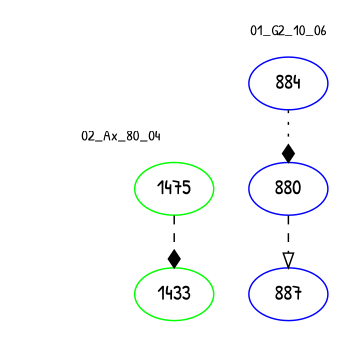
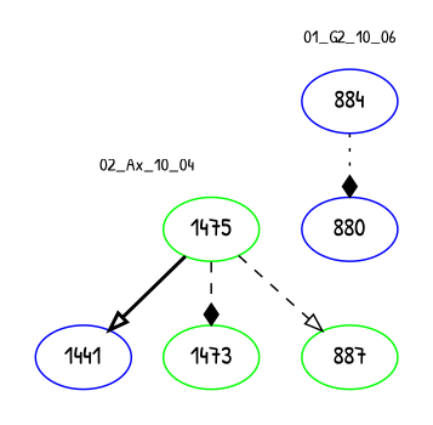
  digraph {
    fontname="Patrick Hand"
    node [color=green fontname="Patrick Hand"]
    edge [arrowhead=onormal color=black fontname="Patrick Hand" style=dashed]
    n1 [label=1475]
-   n3 [label=1433]
+   n2 [color=blue label=1441]
+   n3 [label=1473]
    n4 [color=blue label=884]
    n5 [color=blue label=880]
-   n6 [color=blue label=887]
+   n6 [label=887]
    subgraph cluster_1 {
      color=white
      fontsize=10
-     label="02_Ax_80_04"
+     label="02_Ax_10_04"
      n1
+     n2
      n3
    }
    subgraph cluster_2 {
      color=white
      fontsize=10
      label="01_G2_10_06"
      n4
      n5
      n6
    }
+   n1 -> n2 [style=bold]
    n1 -> n3 [arrowhead=diamond]
    n4 -> n5 [arrowhead=diamond style=dotted]
-   n5 -> n6
+   n1 -> n6
  }
